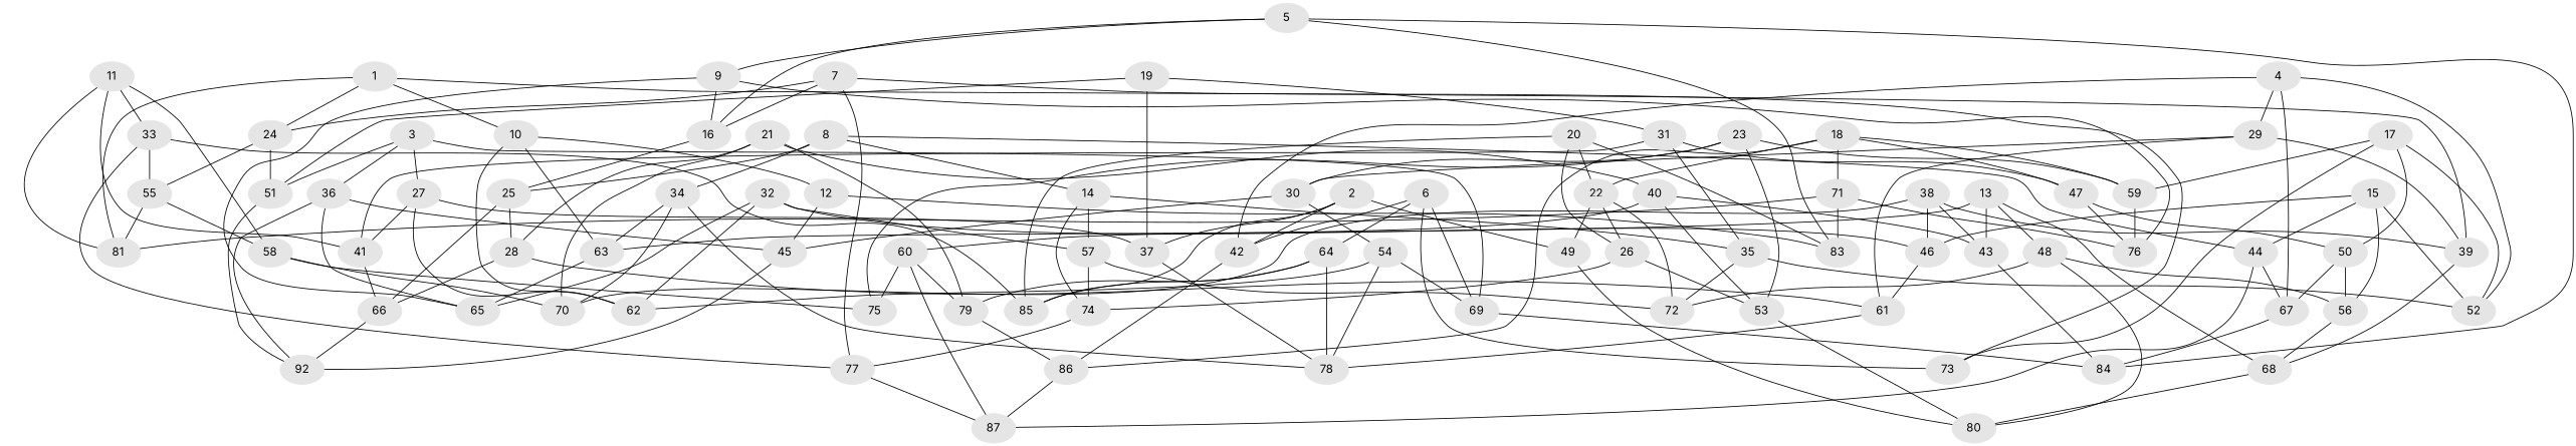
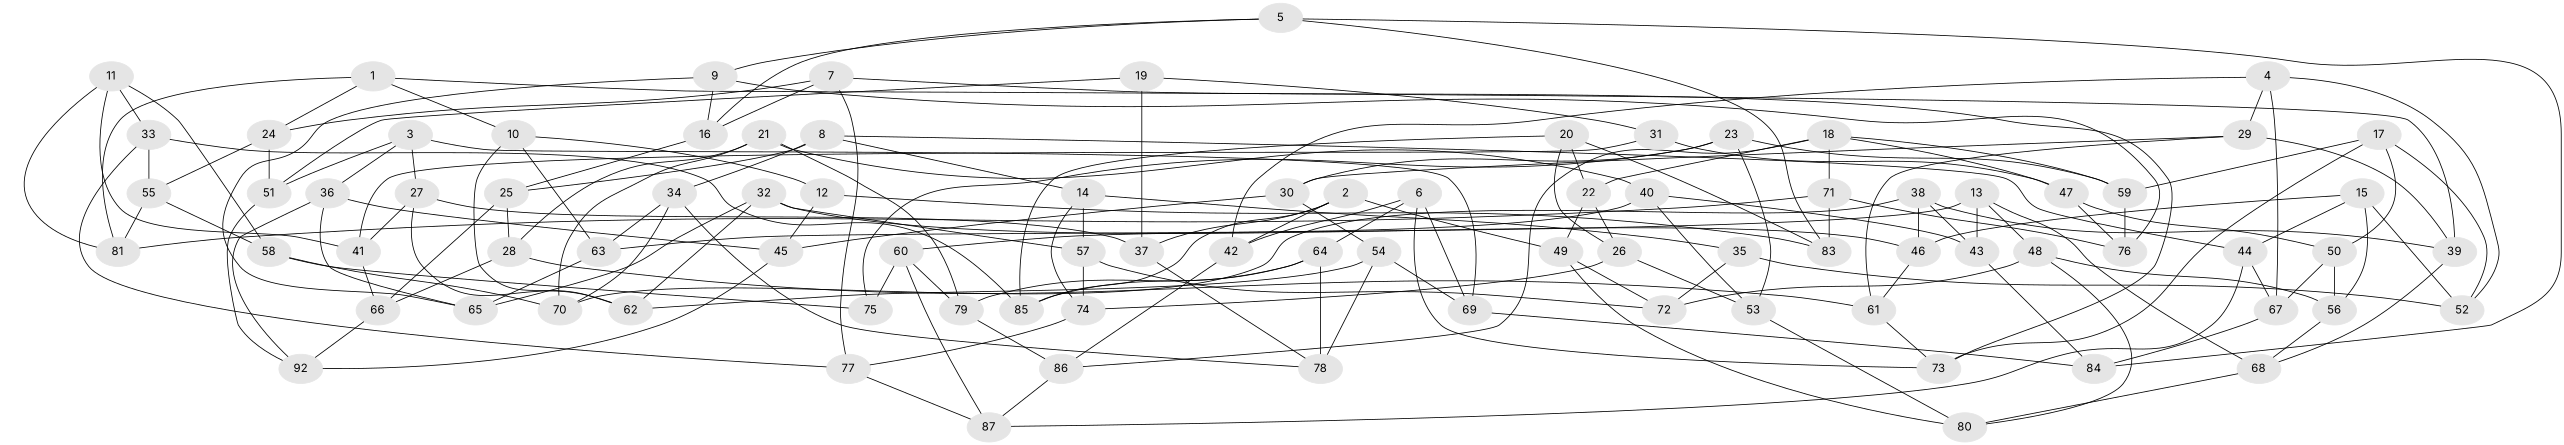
  graph {
    fontname=Inter
    node [color=gray90 fontname=Inter style=filled]
    edge [fontname=Inter]
    1
    10
    24
    39
    81
    12
    62
    63
    51
    55
    68
    2
    37
    42
    49
    85
    78
    86
    72
    80
    3
    27
    36
    69
    41
    65
    45
    n28 [label=92]
    84
    4
    29
    52
    67
    30
    61
    5
    9
    16
    83
    76
    25
    6
    64
    73
    79
    7
    77
    87
    8
    14
    34
    44
    35
    57
    74
    28
    66
    70
    11
    33
    58
    75
    13
    43
    48
    56
    15
    46
    17
    50
    59
    18
    22
    71
    47
    26
    19
    31
    20
    53
    21
    40
    60
    23
    54
    32
    38
    1 -- 10
    1 -- 24
    1 -- 39
    1 -- 81
    10 -- 12
    10 -- 62
    10 -- 63
    24 -- 51
    24 -- 55
    39 -- 68
    12 -- 45
    12 -- 83
    63 -- 65
    51 -- n28
    55 -- 81
    55 -- 58
    68 -- 80
    2 -- 37
    2 -- 42
    2 -- 49
    2 -- 85
    37 -- 78
    42 -- 86
-   22 -- 72
+   49 -- 72
    49 -- 80
    86 -- 87
    3 -- 51
    3 -- 27
    3 -- 36
    3 -- 69
    27 -- 62
    27 -- 37
    27 -- 41
    36 -- 65
    36 -- 45
    36 -- n28
    69 -- 84
    41 -- 66
    45 -- n28
    4 -- 42
    4 -- 29
    4 -- 52
    4 -- 67
    29 -- 39
    29 -- 30
    29 -- 61
    67 -- 84
    30 -- 45
    30 -- 54
-   61 -- 78
+   61 -- 73
    5 -- 84
    5 -- 9
    5 -- 16
    5 -- 83
    9 -- 65
    9 -- 16
    9 -- 76
    16 -- 25
    25 -- 28
    25 -- 66
    6 -- 42
    6 -- 69
    6 -- 64
    6 -- 73
    64 -- 85
    64 -- 78
    64 -- 79
    79 -- 86
    7 -- 24
    7 -- 16
    7 -- 73
    7 -- 77
    77 -- 87
    8 -- 25
    8 -- 14
    8 -- 34
    8 -- 44
    14 -- 35
    14 -- 57
    14 -- 74
    34 -- 63
    34 -- 78
    34 -- 70
    44 -- 67
    44 -- 87
    35 -- 72
    35 -- 52
    57 -- 72
    57 -- 74
    74 -- 77
    28 -- 61
    28 -- 66
    66 -- n28
    11 -- 81
    11 -- 41
    11 -- 33
    11 -- 58
    33 -- 55
    33 -- 85
    33 -- 77
    58 -- 70
    58 -- 75
    13 -- 63
    13 -- 68
    13 -- 43
    13 -- 48
    43 -- 84
    48 -- 72
    48 -- 80
    48 -- 56
    56 -- 68
    15 -- 52
    15 -- 44
    15 -- 56
    15 -- 46
    46 -- 61
    17 -- 52
    17 -- 73
    17 -- 50
    17 -- 59
    50 -- 67
    50 -- 56
    59 -- 76
    18 -- 86
    18 -- 59
    18 -- 22
    18 -- 71
    18 -- 47
    22 -- 49
    22 -- 26
    71 -- 81
    71 -- 83
    71 -- 76
    47 -- 76
    47 -- 50
    26 -- 74
    26 -- 53
    19 -- 51
    19 -- 37
    19 -- 31
    31 -- 41
-   31 -- 35
    31 -- 47
    20 -- 85
    20 -- 83
    20 -- 22
    20 -- 26
    53 -- 80
    21 -- 79
    21 -- 28
    21 -- 70
    21 -- 40
    40 -- 43
    40 -- 53
    40 -- 60
    60 -- 79
    60 -- 87
    60 -- 75
    23 -- 30
    23 -- 75
    23 -- 59
    23 -- 53
    54 -- 62
    54 -- 78
    54 -- 69
    32 -- 62
    32 -- 65
    32 -- 57
    32 -- 46
    38 -- 39
    38 -- 70
    38 -- 43
    38 -- 46
  }
